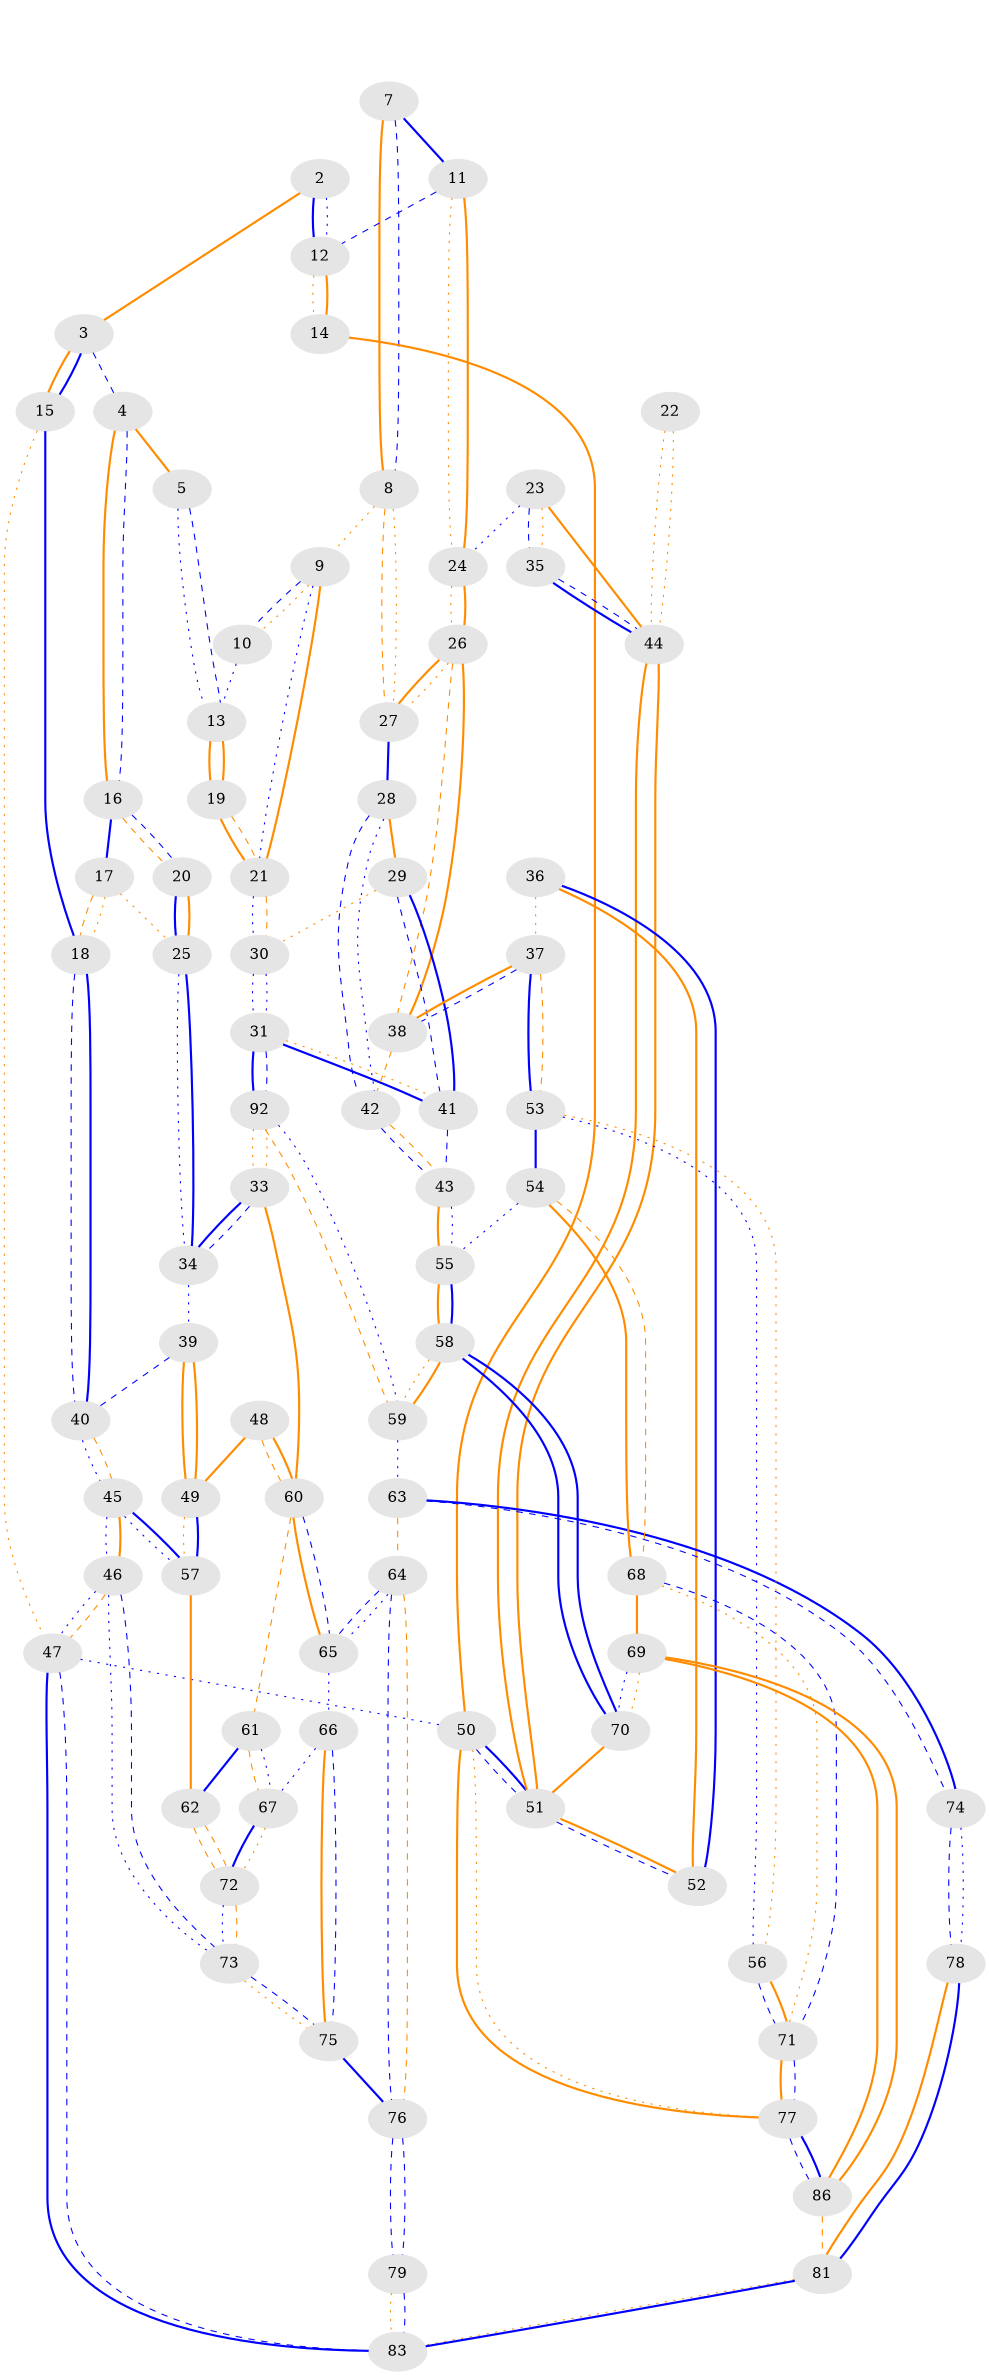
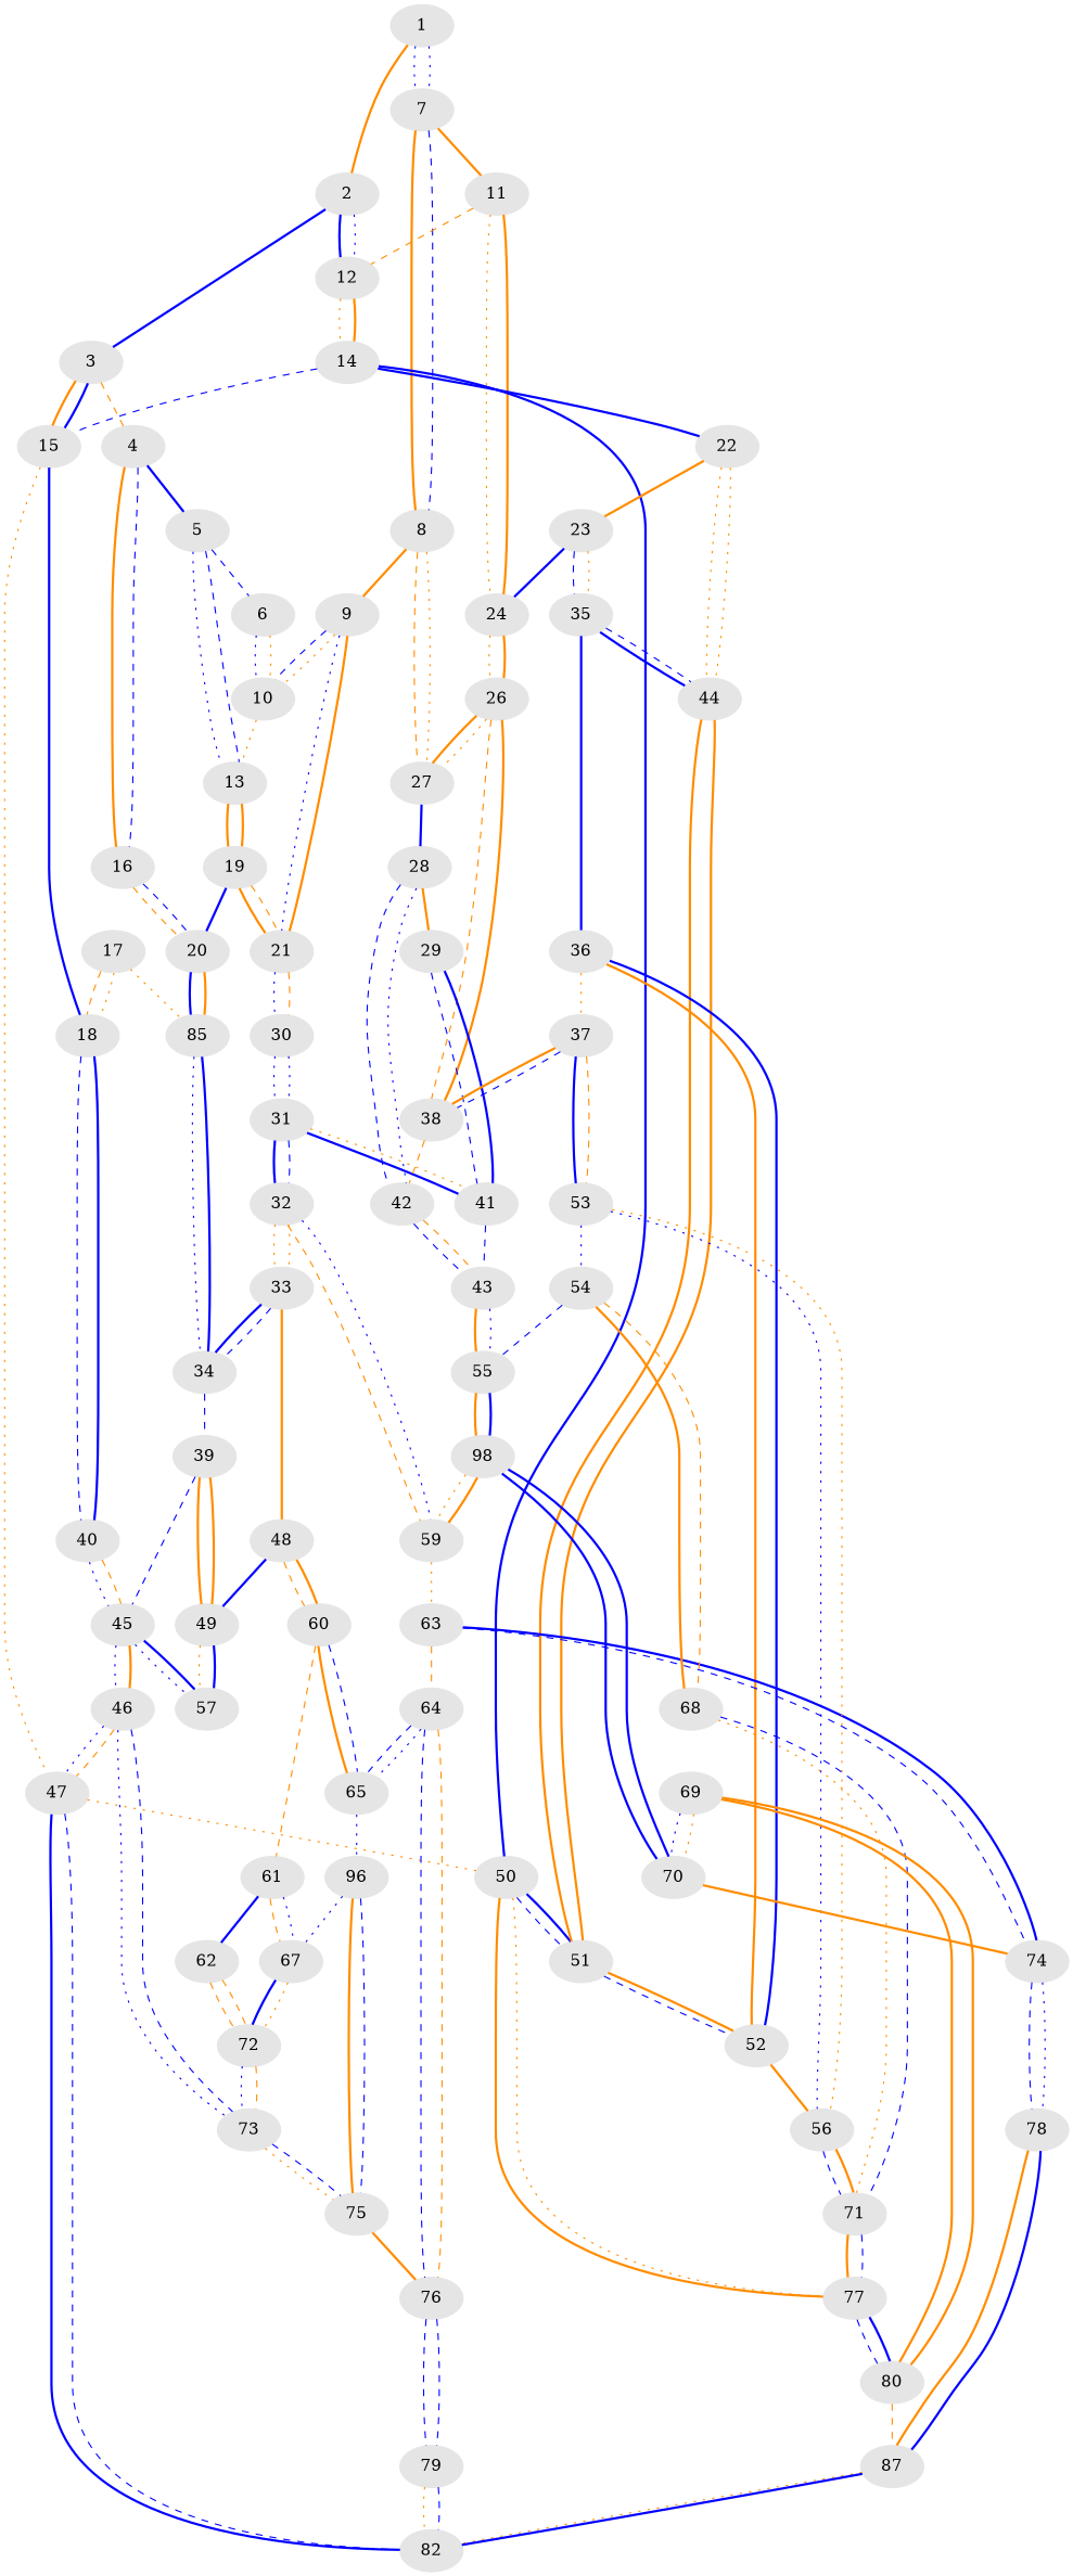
  graph {
    node [color=gray90 style=filled]
    edge [color=darkorange style=bold]
+   1
    2
    7
    3
    12
    8
    11
    4
    15
    14
    5
    16
    18
    47
+   6
    13
    17
    20
    10
    19
    9
    27
    24
    21
    28
    30
    26
    22
    50
    23
    44
    51
    77
    40
-   82 [label=83]
-   25
+   82
+   25 [label=85]
    34
    45
    31
    35
    36
    38
    39
    42
    29
    41
    43
-   32 [label=92]
+   32
    33
    59
    48
    63
    49
    60
    37
    52
    53
    56
    54
    57
    46
    55
-   58
+   58 [label=98]
    73
    62
    75
    61
    65
-   80 [label=86]
+   80
    71
    68
    69
    70
    72
    74
    64
    67
-   66
+   66 [label=96]
    76
    78
    79
-   81
-   2 -- 3
+   81 [label=87]
+   1 -- 2
+   1 -- 7 [color=blue style=dotted]
+   1 -- 7 [color=blue style=dotted]
+   2 -- 3 [color=blue]
    2 -- 12 [color=blue]
    2 -- 12 [color=blue style=dotted]
    7 -- 8
    7 -- 8 [color=blue style=dashed]
-   7 -- 11 [color=blue]
-   3 -- 4 [color=blue style=dashed]
+   7 -- 11
+   3 -- 4 [style=dashed]
    3 -- 15
    3 -- 15 [color=blue]
    12 -- 14 [style=dotted]
    12 -- 14
-   8 -- 9 [style=dotted]
+   8 -- 9
    8 -- 27 [style=dashed]
    8 -- 27 [style=dotted]
-   11 -- 12 [color=blue style=dashed]
+   11 -- 12 [style=dashed]
    11 -- 24 [style=dotted]
    11 -- 24
-   4 -- 5
+   4 -- 5 [color=blue]
    4 -- 16
    4 -- 16 [color=blue style=dashed]
    15 -- 18 [color=blue]
    15 -- 47 [style=dotted]
-   14 -- 50
+   14 -- 15 [color=blue style=dashed]
+   14 -- 22 [color=blue]
+   14 -- 50 [color=blue]
+   5 -- 6 [color=blue style=dashed]
    5 -- 13 [color=blue style=dotted]
    5 -- 13 [color=blue style=dashed]
-   16 -- 17 [color=blue]
    16 -- 20 [style=dashed]
    16 -- 20 [color=blue style=dashed]
    18 -- 40 [color=blue style=dashed]
    18 -- 40 [color=blue]
-   47 -- 50 [color=blue style=dotted]
+   47 -- 50 [style=dotted]
    47 -- 82 [color=blue]
    47 -- 82 [color=blue style=dashed]
+   6 -- 10 [color=blue style=dotted]
+   6 -- 10 [style=dotted]
    13 -- 19
    13 -- 19
    17 -- 18 [style=dashed]
    17 -- 18 [style=dotted]
    17 -- 25 [style=dotted]
    20 -- 25 [color=blue]
    20 -- 25
-   10 -- 13 [color=blue style=dotted]
+   10 -- 13 [style=dotted]
+   19 -- 20 [color=blue]
    19 -- 21
    19 -- 21 [style=dashed]
    9 -- 10 [color=blue style=dashed]
    9 -- 10 [style=dotted]
    9 -- 21 [color=blue style=dotted]
    9 -- 21
    27 -- 28 [color=blue]
    24 -- 26 [style=dotted]
    24 -- 26
    21 -- 30 [color=blue style=dotted]
    21 -- 30 [style=dashed]
    28 -- 42 [color=blue style=dashed]
    28 -- 42 [color=blue style=dotted]
    28 -- 29
    30 -- 31 [color=blue style=dotted]
    30 -- 31 [color=blue style=dotted]
    26 -- 27
    26 -- 27 [style=dotted]
    26 -- 38 [style=dashed]
    26 -- 38
-   44 -- 23
+   22 -- 23
    22 -- 44 [style=dotted]
    22 -- 44 [style=dotted]
    50 -- 51 [color=blue style=dashed]
    50 -- 51 [color=blue]
    50 -- 77
    50 -- 77 [style=dotted]
-   23 -- 24 [color=blue style=dotted]
+   23 -- 24 [color=blue]
    23 -- 35 [color=blue style=dashed]
    23 -- 35 [style=dotted]
    44 -- 51
    44 -- 51
    51 -- 52 [color=blue style=dashed]
    51 -- 52
    77 -- 80 [color=blue style=dashed]
    77 -- 80 [color=blue]
    40 -- 45 [color=blue style=dotted]
    40 -- 45 [style=dashed]
    25 -- 34 [color=blue style=dotted]
    25 -- 34 [color=blue]
-   34 -- 39 [color=blue style=dotted]
+   34 -- 39 [color=blue style=dashed]
    45 -- 57 [color=blue style=dotted]
    45 -- 57 [color=blue]
    45 -- 46 [color=blue style=dotted]
    45 -- 46
    31 -- 41 [color=blue]
    31 -- 41 [style=dotted]
    31 -- 32 [color=blue]
    31 -- 32 [color=blue style=dashed]
    35 -- 44 [color=blue]
    35 -- 44 [color=blue style=dashed]
+   35 -- 36 [color=blue]
    36 -- 37 [style=dotted]
    36 -- 52
    36 -- 52 [color=blue]
    38 -- 42 [style=dashed]
-   39 -- 40 [color=blue style=dashed]
+   39 -- 45 [color=blue style=dashed]
    39 -- 49
    39 -- 49
    42 -- 43 [color=blue style=dashed]
    42 -- 43 [style=dashed]
-   29 -- 30 [style=dotted]
    29 -- 41 [color=blue style=dashed]
    29 -- 41 [color=blue]
    41 -- 43 [color=blue style=dashed]
    43 -- 55
    43 -- 55 [color=blue style=dotted]
    32 -- 33 [style=dotted]
    32 -- 33 [style=dotted]
    32 -- 59 [style=dashed]
    32 -- 59 [color=blue style=dotted]
    33 -- 34 [color=blue]
    33 -- 34 [color=blue style=dashed]
-   33 -- 60
-   59 -- 63 [color=blue style=dotted]
-   48 -- 49
+   33 -- 48
+   59 -- 63 [style=dotted]
+   48 -- 49 [color=blue]
    48 -- 60 [style=dashed]
    48 -- 60
    63 -- 74 [color=blue style=dashed]
    63 -- 74 [color=blue]
    63 -- 64 [style=dashed]
    49 -- 57 [style=dotted]
    49 -- 57 [color=blue]
    60 -- 61 [style=dashed]
    60 -- 65
    60 -- 65 [color=blue style=dashed]
    37 -- 38
    37 -- 38 [color=blue style=dashed]
    37 -- 53 [color=blue]
    37 -- 53 [style=dashed]
+   52 -- 56
    53 -- 56 [color=blue style=dotted]
    53 -- 56 [style=dotted]
-   53 -- 54 [color=blue]
+   53 -- 54 [color=blue style=dotted]
    56 -- 71 [color=blue style=dashed]
    56 -- 71
-   54 -- 55 [color=blue style=dotted]
+   54 -- 55 [color=blue style=dashed]
    54 -- 68
    54 -- 68 [style=dashed]
-   57 -- 62
    46 -- 47 [color=blue style=dotted]
    46 -- 47 [style=dashed]
    46 -- 73 [color=blue style=dotted]
    46 -- 73 [color=blue style=dashed]
    55 -- 58
    55 -- 58 [color=blue]
    58 -- 59 [style=dotted]
    58 -- 59
    58 -- 70 [color=blue]
    58 -- 70 [color=blue]
    73 -- 75 [style=dotted]
    73 -- 75 [color=blue style=dashed]
    62 -- 72 [style=dashed]
    62 -- 72 [style=dashed]
-   75 -- 76 [color=blue]
+   75 -- 76
    61 -- 62 [color=blue]
    61 -- 67 [style=dashed]
    61 -- 67 [color=blue style=dotted]
    65 -- 66 [color=blue style=dotted]
    80 -- 81 [style=dashed]
    71 -- 77
    71 -- 77 [color=blue style=dashed]
    68 -- 71 [style=dotted]
    68 -- 71 [color=blue style=dashed]
-   68 -- 69
    69 -- 80
    69 -- 80
    69 -- 70 [color=blue style=dotted]
    69 -- 70 [style=dotted]
-   70 -- 51
+   70 -- 74
    72 -- 73 [color=blue style=dotted]
    72 -- 73 [style=dashed]
    74 -- 78 [color=blue style=dashed]
    74 -- 78 [color=blue style=dotted]
    64 -- 65 [color=blue style=dashed]
    64 -- 65 [color=blue style=dotted]
    64 -- 76 [color=blue style=dashed]
    64 -- 76 [style=dashed]
    67 -- 72 [color=blue]
    67 -- 72 [style=dotted]
    66 -- 75
    66 -- 75 [color=blue style=dashed]
    66 -- 67 [color=blue style=dotted]
    76 -- 79 [color=blue style=dashed]
    76 -- 79 [color=blue style=dashed]
    78 -- 81
    78 -- 81 [color=blue]
    79 -- 82 [style=dotted]
    79 -- 82 [color=blue style=dashed]
    81 -- 82 [style=dotted]
    81 -- 82 [color=blue]
  }
